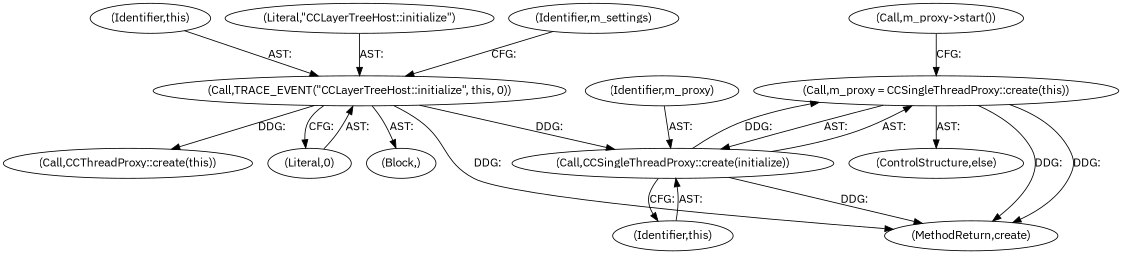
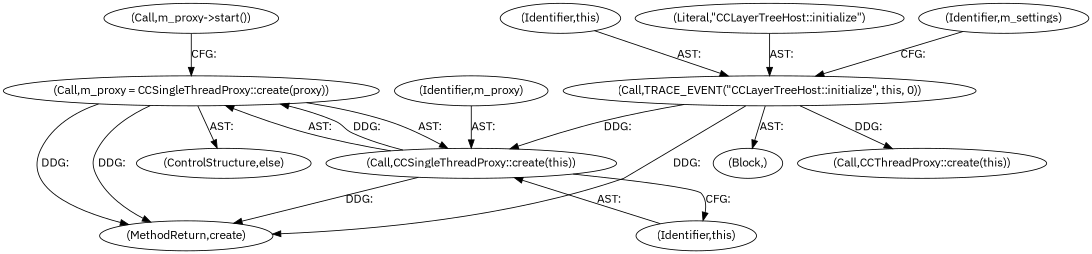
  digraph {
    fontname="IBM Plex Sans"
    node [fontname="IBM Plex Sans"]
    edge [fontname="IBM Plex Sans"]
-   n1 [label="(Call,m_proxy = CCSingleThreadProxy::create(this))"]
-   n2 [label="(Call,CCSingleThreadProxy::create(initialize))"]
+   n1 [label="(Call,m_proxy = CCSingleThreadProxy::create(proxy))"]
+   n2 [label="(Call,CCSingleThreadProxy::create(this))"]
    n3 [label="(ControlStructure,else)"]
    n4 [label="(MethodReturn,create)"]
    n5 [label="(Identifier,this)"]
    n6 [label="(Call,TRACE_EVENT(\"CCLayerTreeHost::initialize\", this, 0))"]
    n7 [label="(Call,CCThreadProxy::create(this))"]
-   n8 [label="(Literal,0)"]
    n9 [label="(Block,)"]
    n10 [label="(Call,m_proxy->start())"]
    n11 [label="(Identifier,m_proxy)"]
    n12 [label="(Identifier,this)"]
    n13 [label="(Literal,\"CCLayerTreeHost::initialize\")"]
    n14 [label="(Identifier,m_settings)"]
    n1 -> n2 [label="AST: "]
    n1 -> n3 [label="AST: "]
    n1 -> n4 [label="DDG: "]
    n1 -> n4 [label="DDG: "]
    n2 -> n1 [label="AST: "]
    n2 -> n1 [label="DDG: "]
    n2 -> n4 [label="DDG: "]
    n2 -> n5 [label="CFG: "]
    n5 -> n2 [label="AST: "]
    n6 -> n2 [label="DDG: "]
    n6 -> n4 [label="DDG: "]
    n6 -> n7 [label="DDG: "]
-   n6 -> n8 [label="CFG: "]
    n6 -> n9 [label="AST: "]
-   n8 -> n6 [label="AST: "]
    n10 -> n1 [label="CFG: "]
    n11 -> n2 [label="AST: "]
    n12 -> n6 [label="AST: "]
    n13 -> n6 [label="AST: "]
    n14 -> n6 [label="CFG: "]
  }
